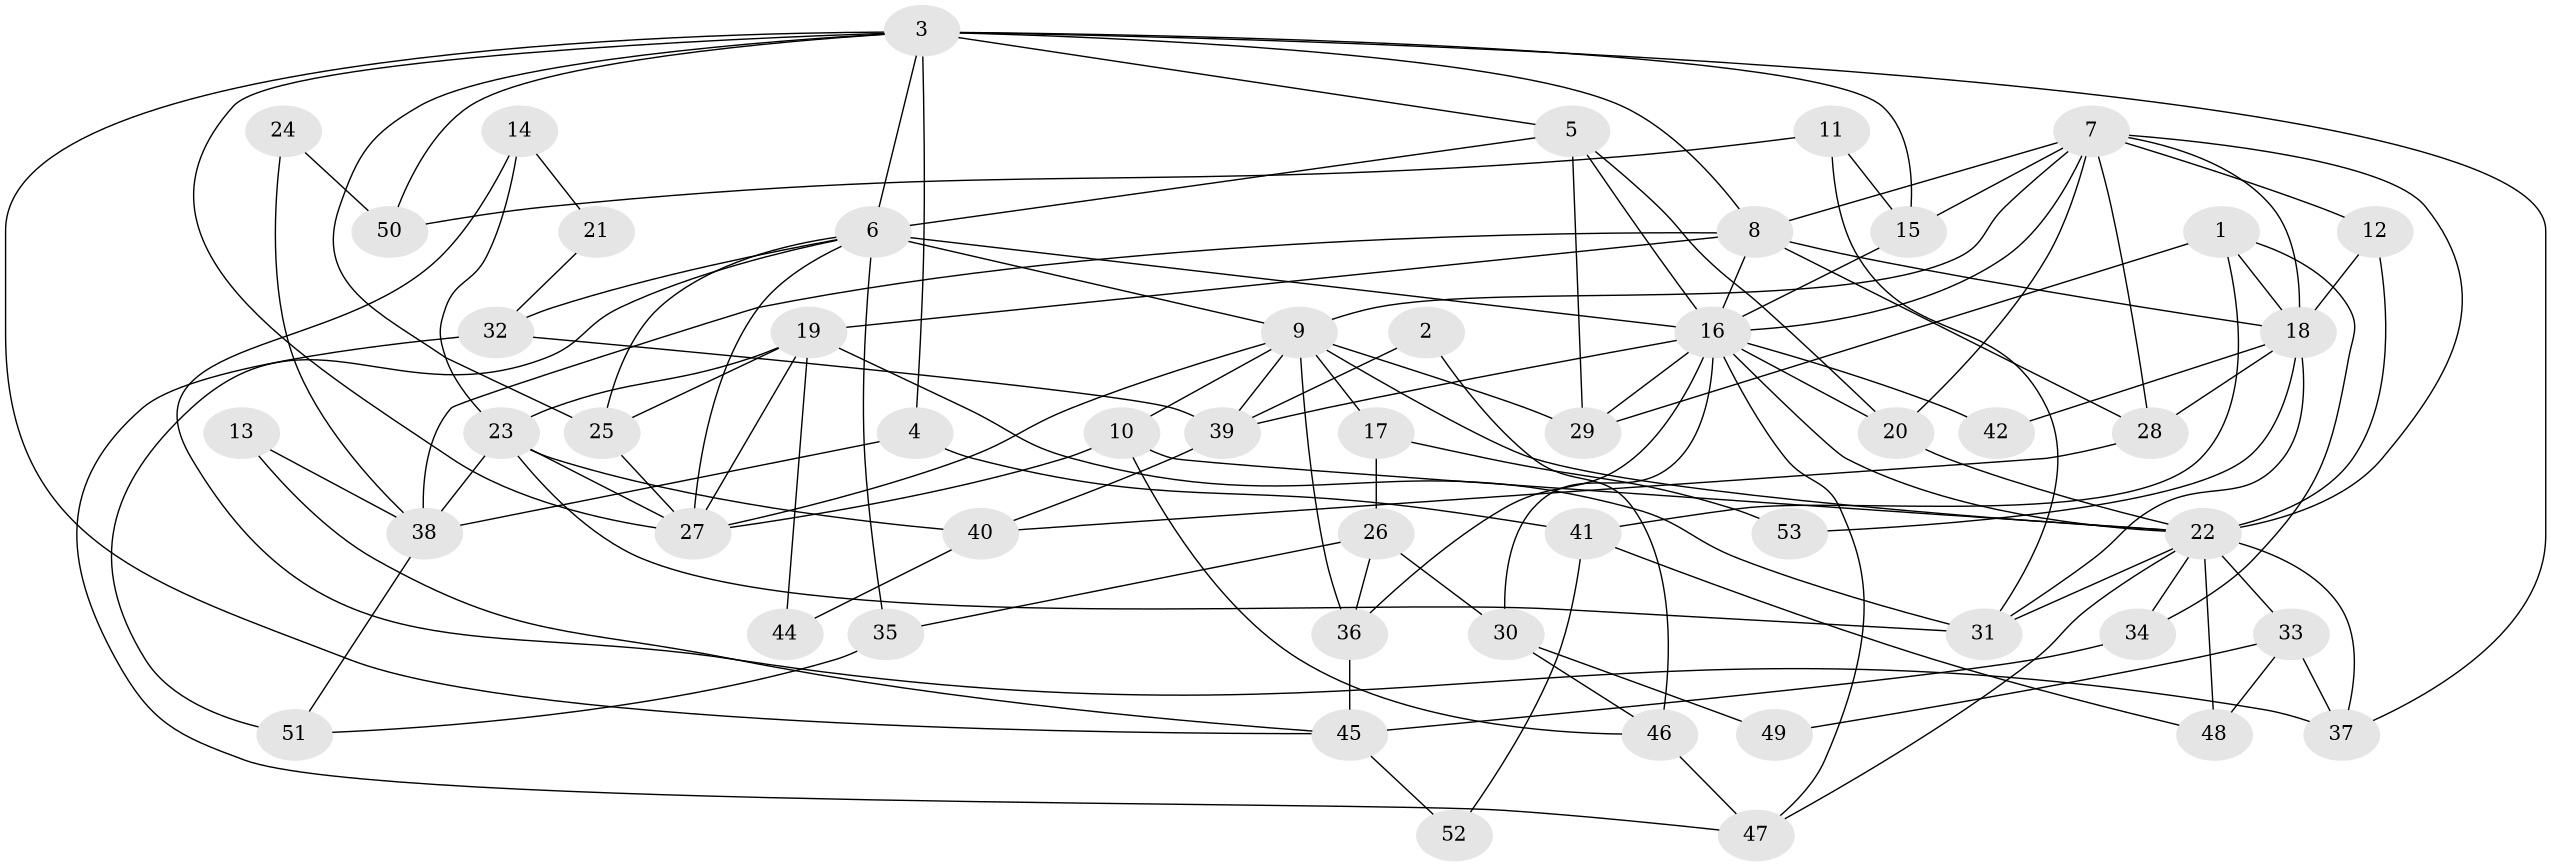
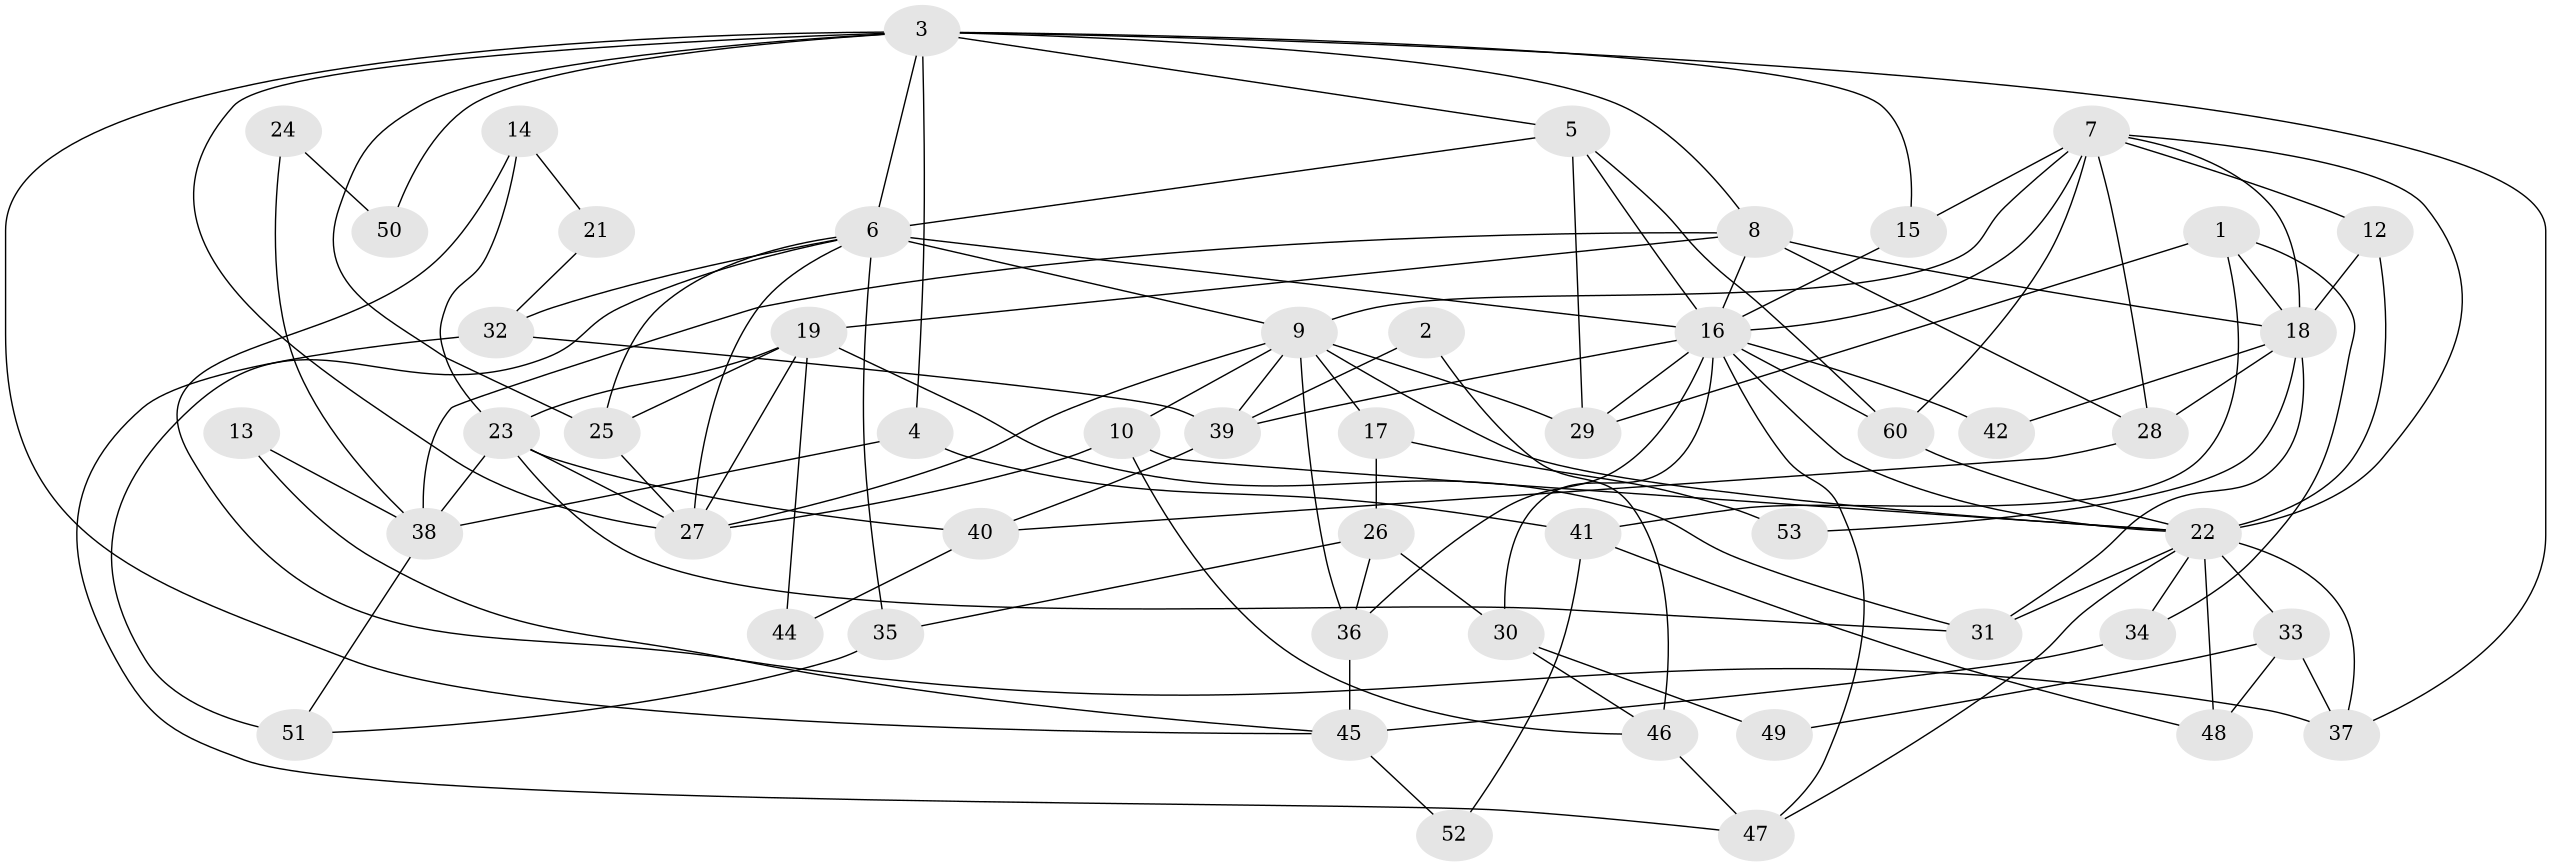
  graph {
    node [color=gray90 style=filled]
    edge [weight=1.0]
    1
    18
    29
    34
    41
    28
    31
    42
    53
    45
    48
    52
    2
    39
    46
    40
    47
    3
    4
    5
    6
    8
    15
    25
    27
    37
    50
    38
    16
-   20
+   20 [label=60]
    9
    32
    35
    51
    19
-   11
    22
    36
    30
    10
    17
    7
    12
    33
    23
    44
    26
    13
    14
    21
    49
    24
    1 -- 18
    1 -- 29
    1 -- 34
    1 -- 41
    18 -- 28
    18 -- 31
    18 -- 42
    18 -- 53
    34 -- 45
    41 -- 48
    41 -- 52
    28 -- 40
    45 -- 52
    2 -- 39
    2 -- 46
    39 -- 40
    46 -- 47
    40 -- 44
    3 -- 45
    3 -- 4
    3 -- 5 [weight=2.0]
    3 -- 6 [weight=2.0]
    3 -- 8
    3 -- 15
    3 -- 25
    3 -- 27
    3 -- 37
    3 -- 50
    4 -- 41
    4 -- 38
    5 -- 29
    5 -- 6
    5 -- 16 [weight=2.0]
    5 -- 20
    6 -- 25
    6 -- 27 [weight=2.0]
    6 -- 16
    6 -- 9 [weight=2.0]
    6 -- 32
    6 -- 35
    6 -- 51
    8 -- 18
    8 -- 28
    8 -- 38
    8 -- 16 [weight=3.0]
    8 -- 19
    15 -- 16
    25 -- 27
    38 -- 51
    16 -- 29
    16 -- 42
    16 -- 39
    16 -- 47
    16 -- 20
    16 -- 22
    16 -- 36
    16 -- 30
    20 -- 22
    9 -- 29
    9 -- 39
    9 -- 27 [weight=2.0]
    9 -- 22 [weight=3.0]
    9 -- 36 [weight=2.0]
    9 -- 10 [weight=2.0]
    9 -- 17
    32 -- 39
    32 -- 47
    35 -- 51
    19 -- 31
    19 -- 25
    19 -- 27 [weight=2.0]
    19 -- 23
    19 -- 44
-   11 -- 31
-   11 -- 15
-   11 -- 50
    22 -- 34
    22 -- 31
    22 -- 48
    22 -- 47
    22 -- 37
    22 -- 33
    36 -- 45
    30 -- 46
    30 -- 49
    10 -- 46
    10 -- 27
    10 -- 22
    17 -- 53
    17 -- 26
    7 -- 18
    7 -- 28
-   7 -- 8
    7 -- 15
    7 -- 16
    7 -- 20
    7 -- 9
    7 -- 22
    7 -- 12
    12 -- 18
    12 -- 22
    33 -- 48
    33 -- 37
    33 -- 49
    23 -- 31
    23 -- 40
    23 -- 27
    23 -- 38
    26 -- 35
    26 -- 36
    26 -- 30
    13 -- 45
    13 -- 38
    14 -- 37
    14 -- 23
    14 -- 21
    21 -- 32
    24 -- 50
    24 -- 38
  }
